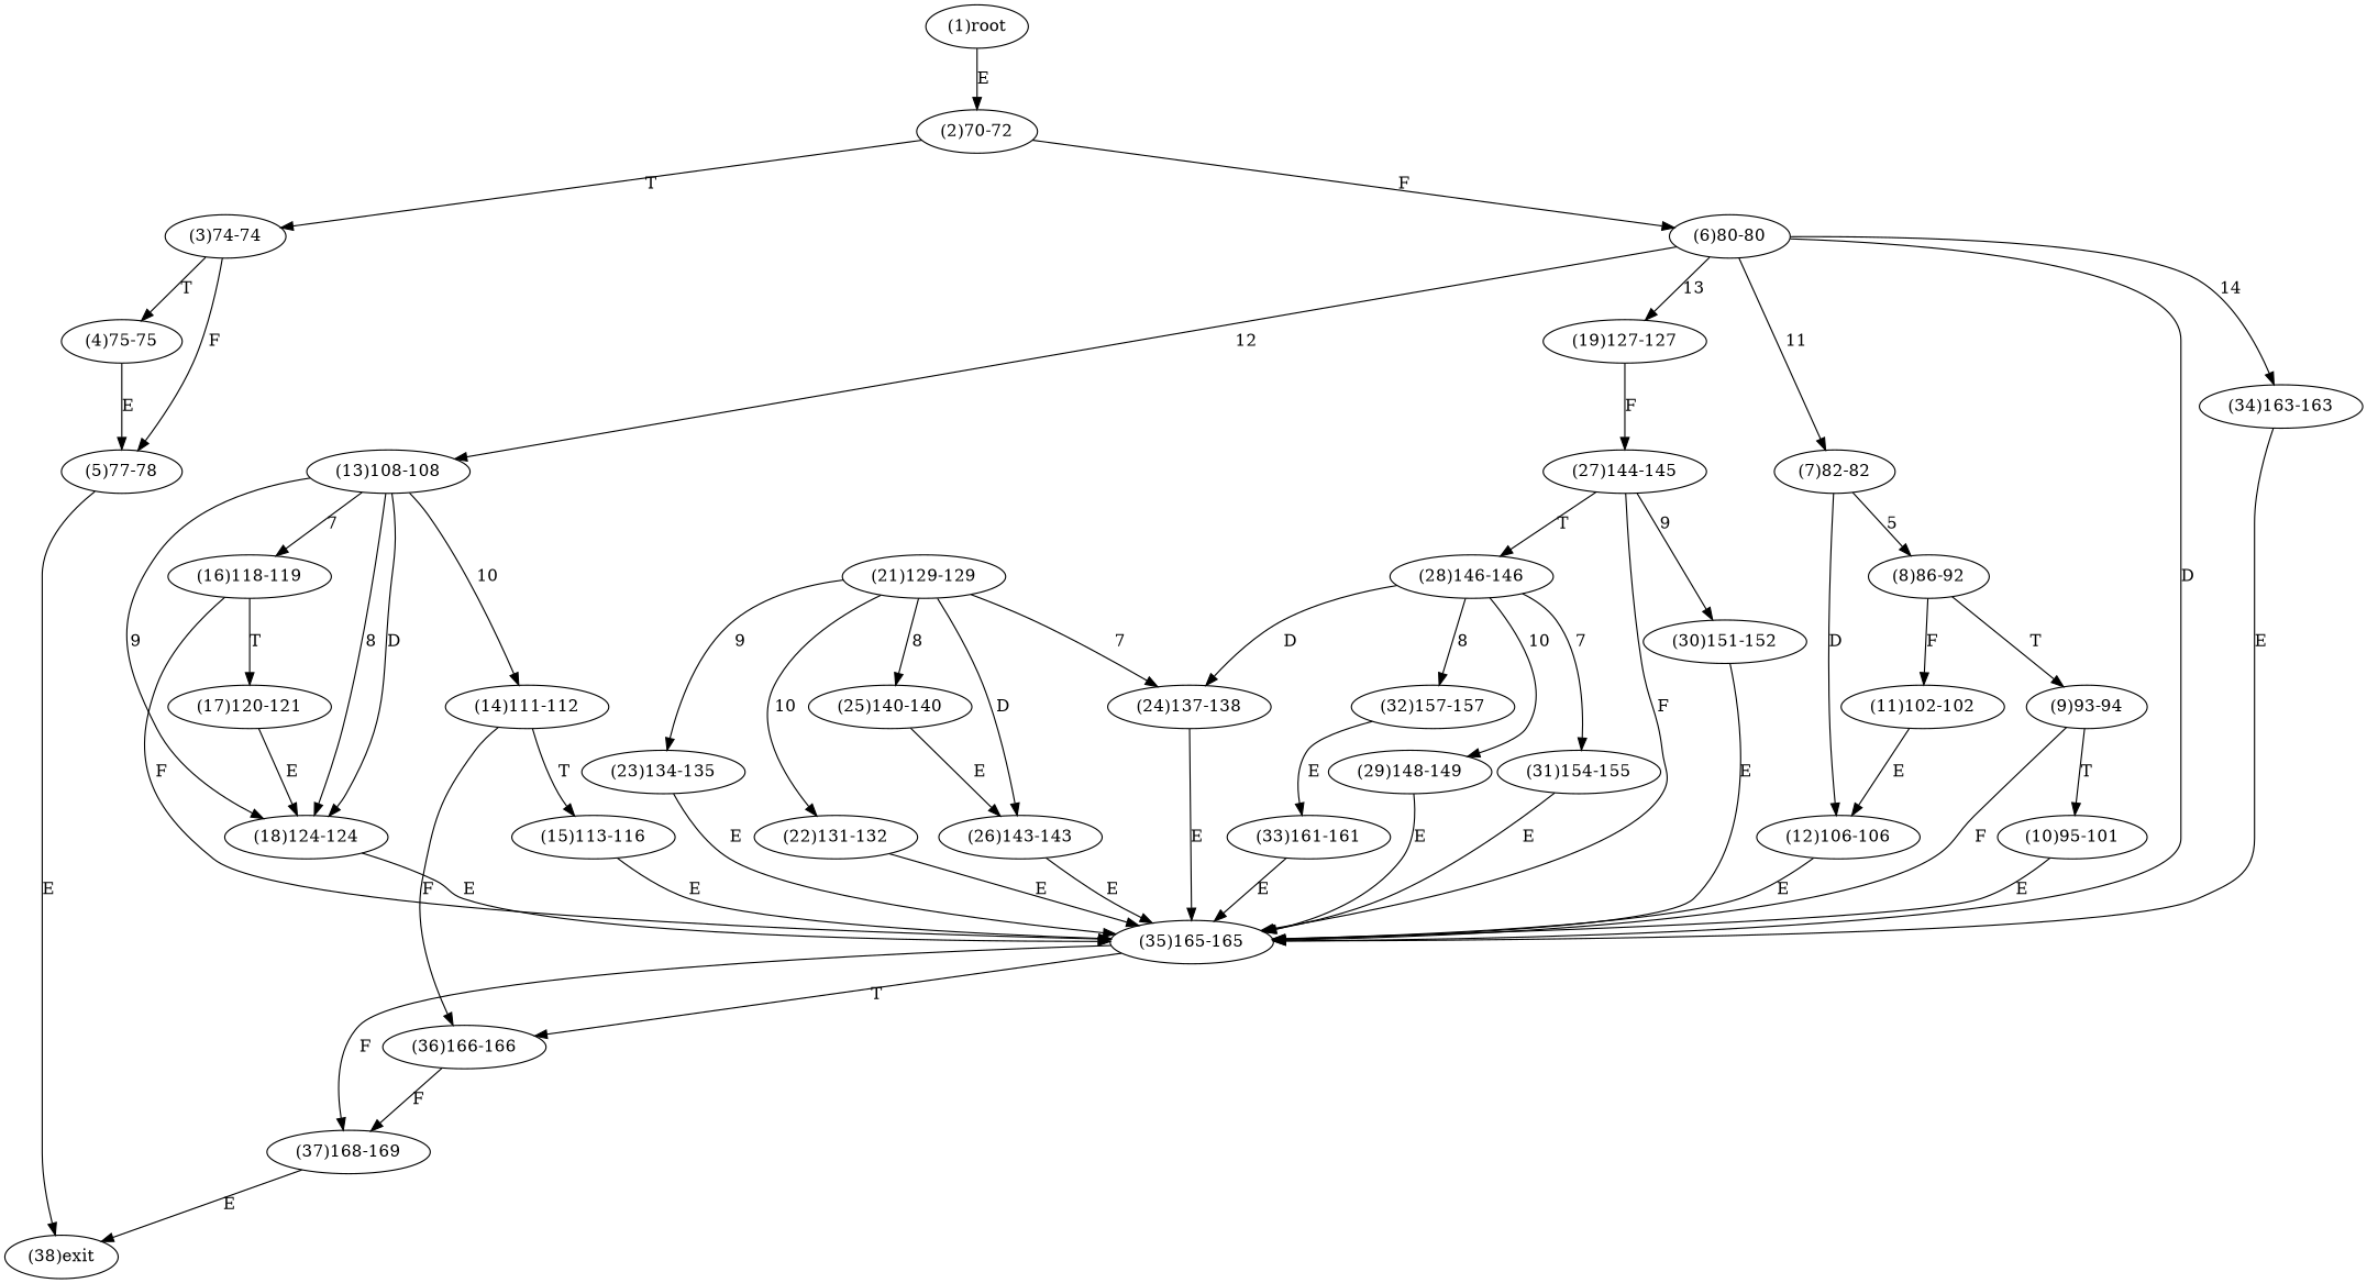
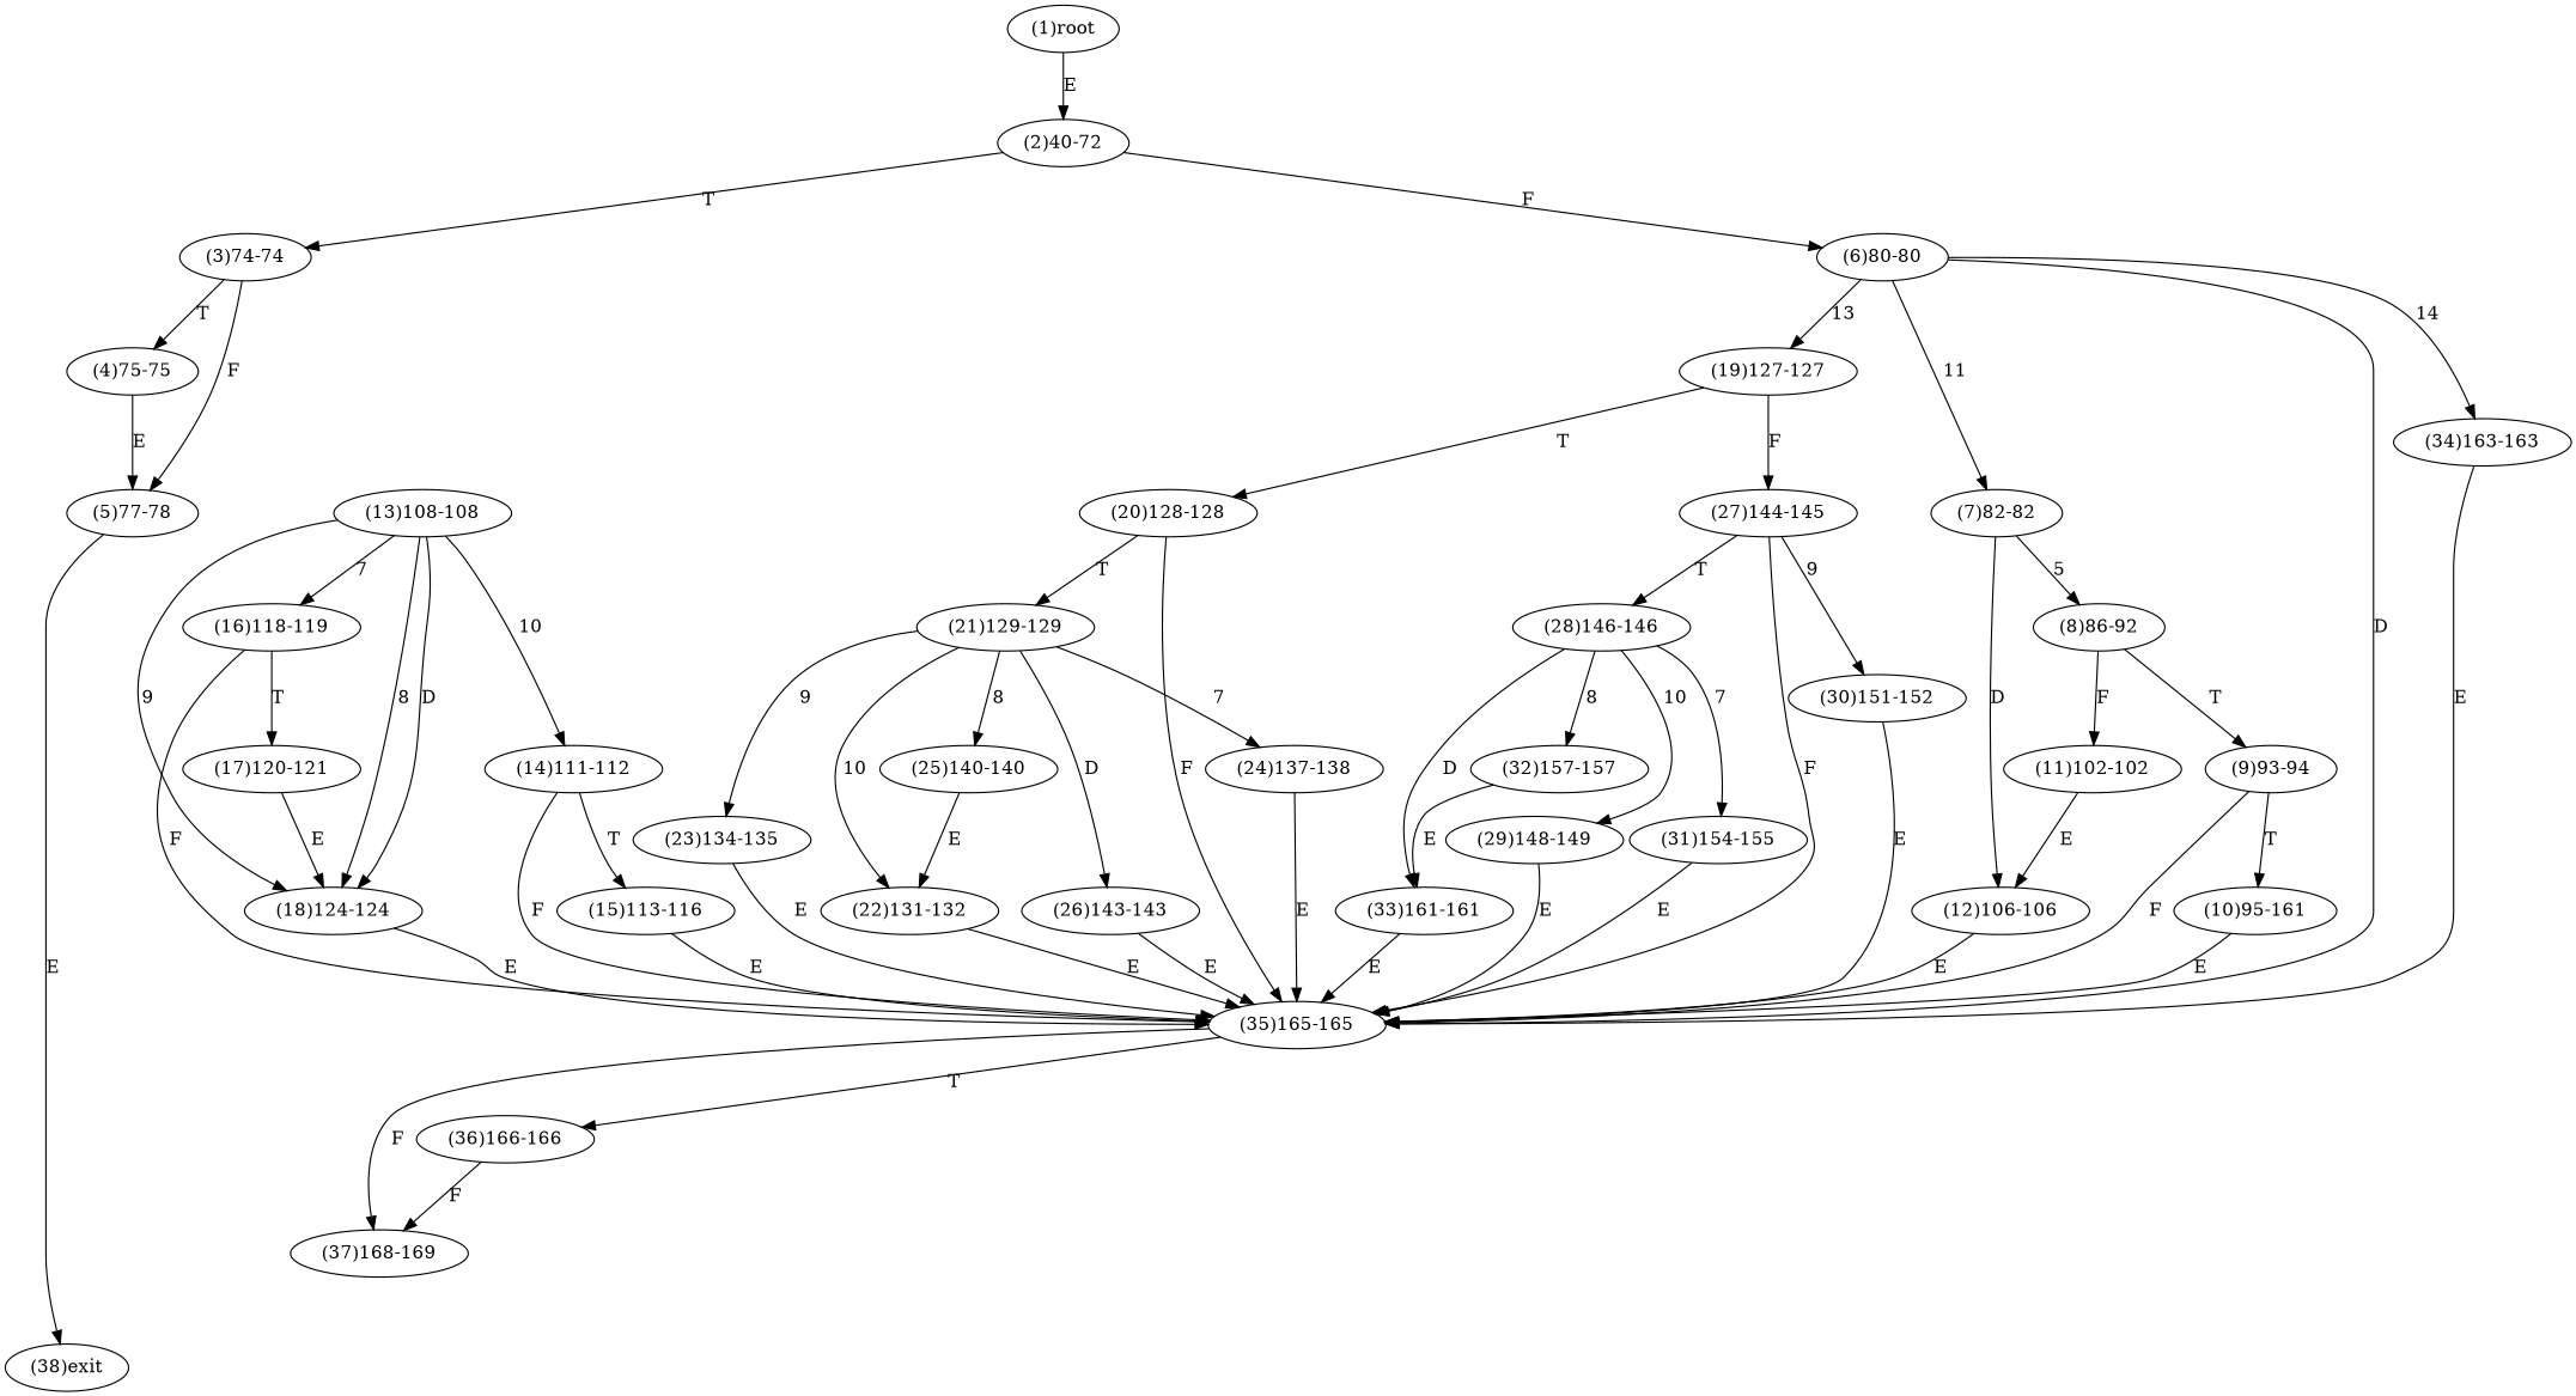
  digraph {
    n1 [label="(1)root"]
-   n2 [label="(2)70-72"]
+   n2 [label="(2)40-72"]
    n3 [label="(3)74-74"]
    n4 [label="(6)80-80"]
    n5 [label="(4)75-75"]
    n6 [label="(5)77-78"]
    n7 [label="(7)82-82"]
    n8 [label="(13)108-108"]
    n9 [label="(19)127-127"]
    n10 [label="(34)163-163"]
    n11 [label="(35)165-165"]
    n12 [label="(38)exit"]
    n13 [label="(8)86-92"]
    n14 [label="(12)106-106"]
    n15 [label="(14)111-112"]
    n16 [label="(16)118-119"]
    n17 [label="(18)124-124"]
+   n18 [label="(20)128-128"]
    n19 [label="(27)144-145"]
    n20 [label="(36)166-166"]
    n21 [label="(37)168-169"]
    n22 [label="(9)93-94"]
    n23 [label="(11)102-102"]
-   n24 [label="(10)95-101"]
+   n24 [label="(10)95-161"]
    n25 [label="(15)113-116"]
    n26 [label="(17)120-121"]
    n27 [label="(21)129-129"]
    n28 [label="(28)146-146"]
    n29 [label="(30)151-152"]
    n30 [label="(23)134-135"]
    n31 [label="(22)131-132"]
    n32 [label="(25)140-140"]
    n33 [label="(24)137-138"]
    n34 [label="(26)143-143"]
    n35 [label="(29)148-149"]
    n36 [label="(31)154-155"]
    n37 [label="(32)157-157"]
    n38 [label="(33)161-161"]
    n1 -> n2 [label=E]
    n2 -> n3 [label=T]
    n2 -> n4 [label=F]
    n3 -> n5 [label=T]
    n3 -> n6 [label=F]
    n4 -> n7 [label=11]
-   n4 -> n8 [label=12]
    n4 -> n9 [label=13]
    n4 -> n10 [label=14]
    n4 -> n11 [label=D]
    n5 -> n6 [label=E]
    n6 -> n12 [label=E]
    n7 -> n13 [label=5]
    n7 -> n14 [label=D]
    n8 -> n15 [label=10]
    n8 -> n16 [label=7]
    n8 -> n17 [label=8]
    n8 -> n17 [label=9]
    n8 -> n17 [label=D]
+   n9 -> n18 [label=T]
    n9 -> n19 [label=F]
    n10 -> n11 [label=E]
    n11 -> n20 [label=T]
    n11 -> n21 [label=F]
    n13 -> n22 [label=T]
    n13 -> n23 [label=F]
    n14 -> n11 [label=E]
-   n15 -> n20 [label=F]
+   n15 -> n11 [label=F]
    n15 -> n25 [label=T]
    n16 -> n11 [label=F]
    n16 -> n26 [label=T]
    n17 -> n11 [label=E]
+   n18 -> n11 [label=F]
+   n18 -> n27 [label=T]
    n19 -> n11 [label=F]
    n19 -> n28 [label=T]
    n19 -> n29 [label=9]
    n20 -> n21 [label=F]
-   n21 -> n12 [label=E]
    n22 -> n11 [label=F]
    n22 -> n24 [label=T]
    n23 -> n14 [label=E]
    n24 -> n11 [label=E]
    n25 -> n11 [label=E]
    n26 -> n17 [label=E]
    n27 -> n30 [label=9]
    n27 -> n31 [label=10]
    n27 -> n32 [label=8]
    n27 -> n33 [label=7]
    n27 -> n34 [label=D]
    n28 -> n35 [label=10]
    n28 -> n36 [label=7]
    n28 -> n37 [label=8]
-   n28 -> n33 [label=D]
+   n28 -> n38 [label=D]
    n29 -> n11 [label=E]
    n30 -> n11 [label=E]
    n31 -> n11 [label=E]
-   n32 -> n34 [label=E]
+   n32 -> n31 [label=E]
    n33 -> n11 [label=E]
    n34 -> n11 [label=E]
    n35 -> n11 [label=E]
    n36 -> n11 [label=E]
    n37 -> n38 [label=E]
    n38 -> n11 [label=E]
  }
